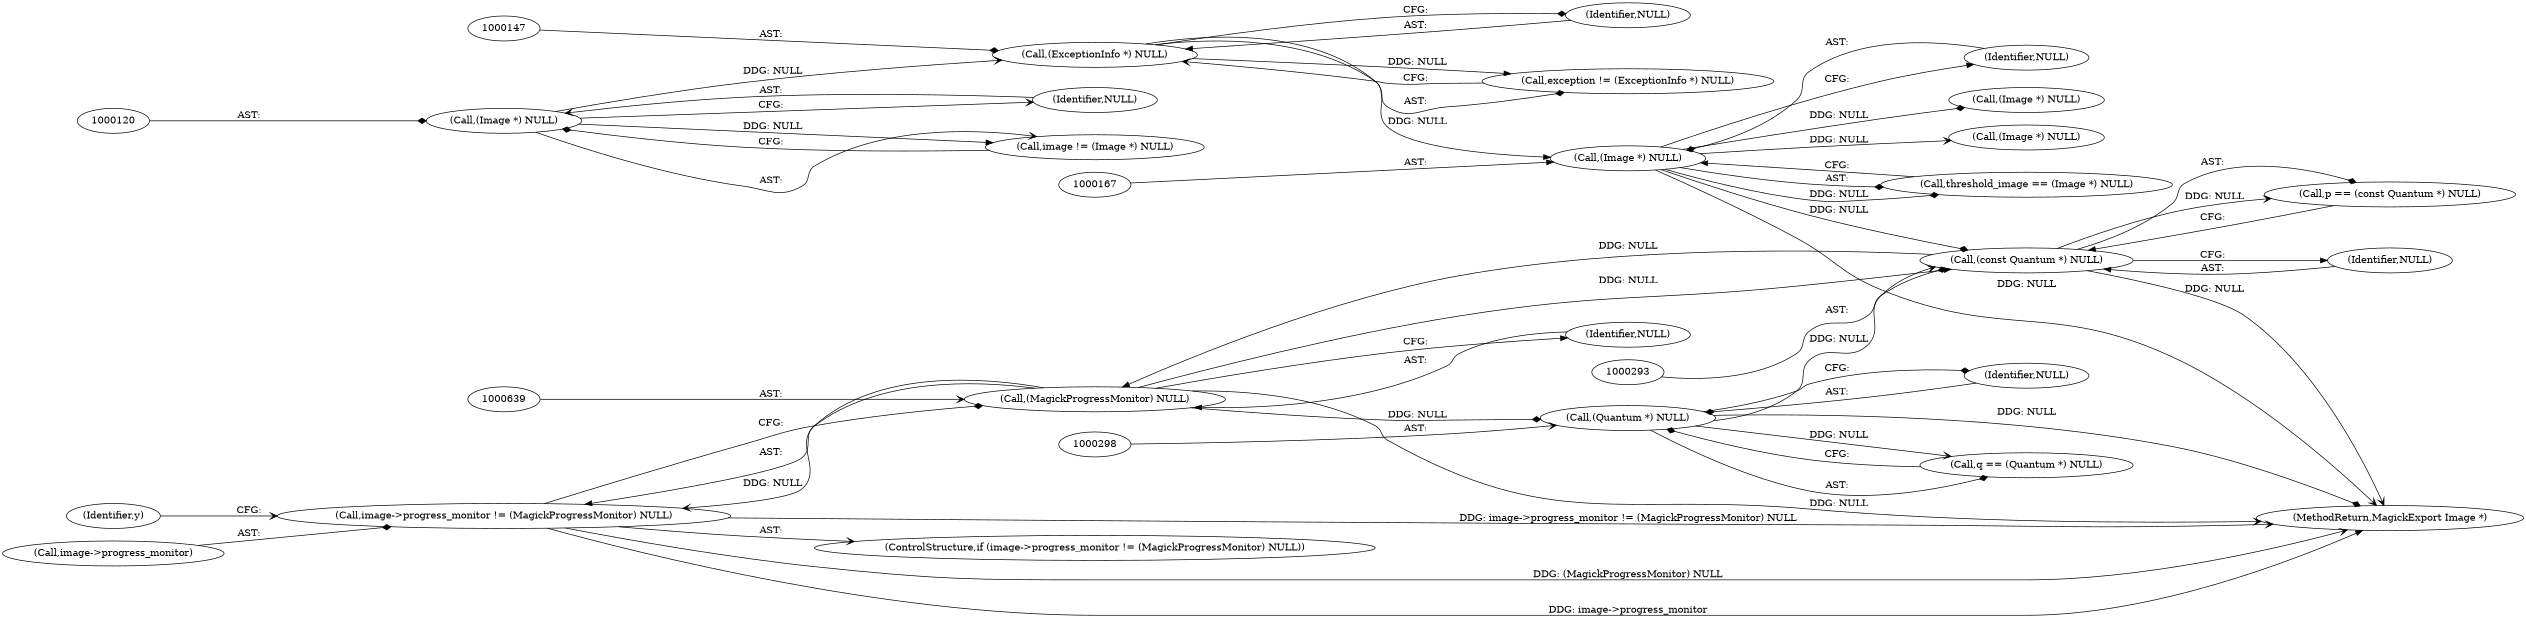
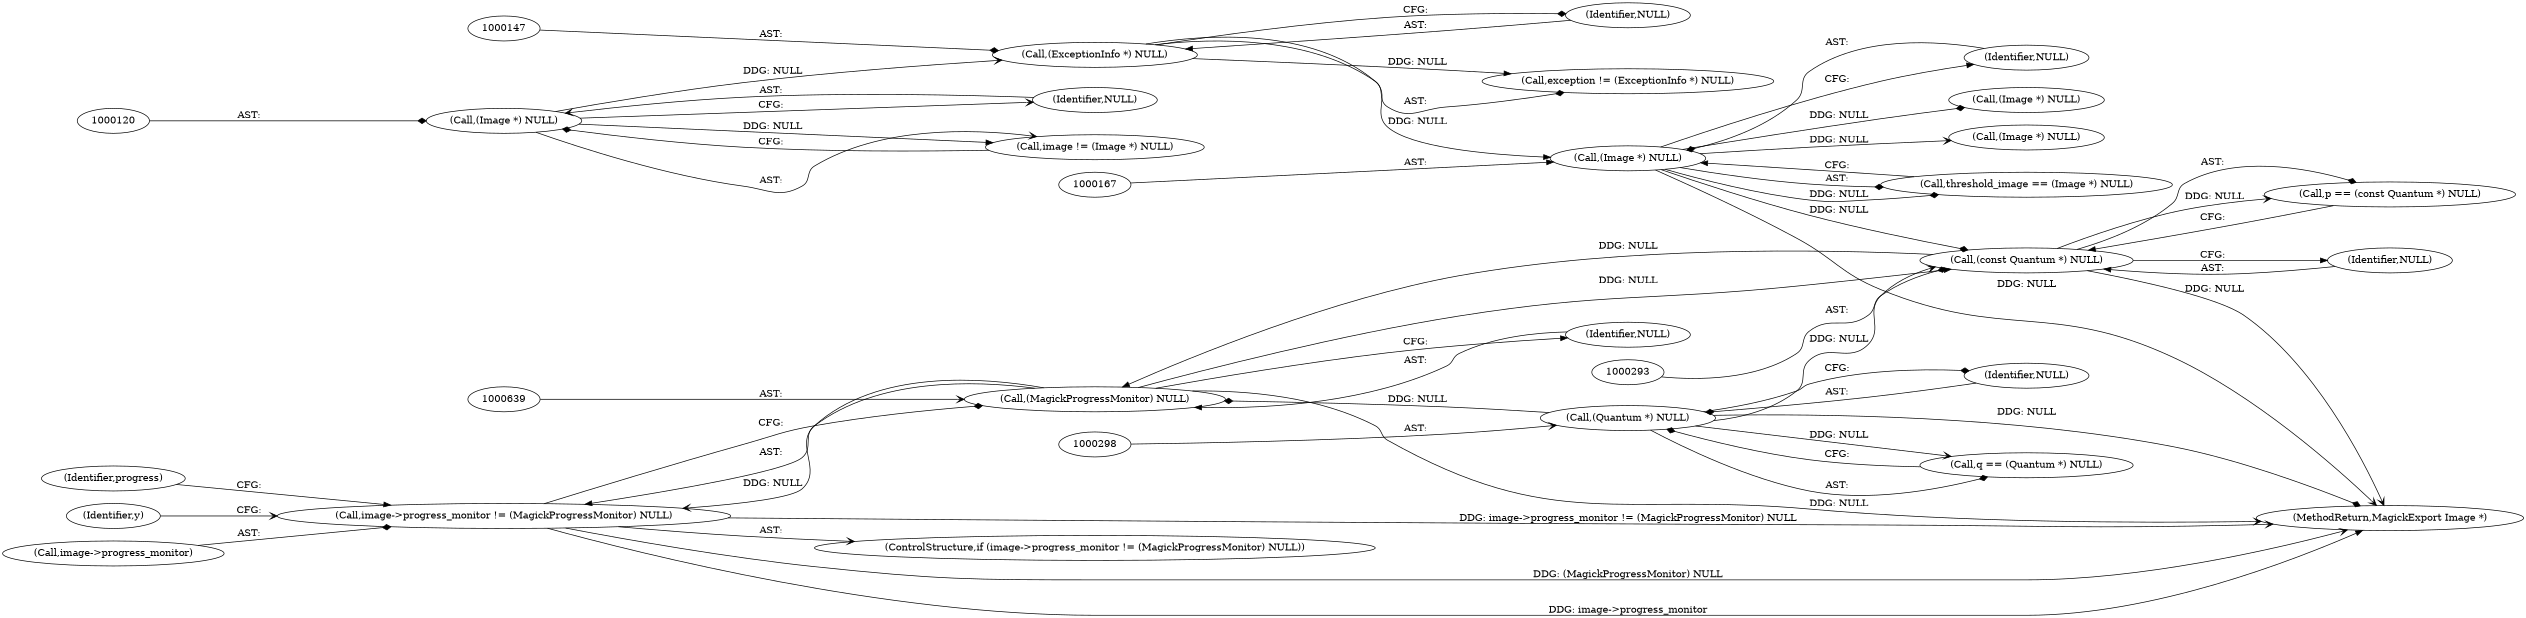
  digraph {
    fontname="DejaVu Serif"
    rankdir=LR
    node [fontname="DejaVu Serif"]
    edge [arrowhead=diamond fontname="DejaVu Serif"]
    n1 [label="(Call,image->progress_monitor != (MagickProgressMonitor) NULL)"]
    n2 [label="(Call,(MagickProgressMonitor) NULL)"]
    n3 [label="(ControlStructure,if (image->progress_monitor != (MagickProgressMonitor) NULL))"]
    n4 [label="(MethodReturn,MagickExport Image *)"]
    n5 [label="(Call,(const Quantum *) NULL)"]
    n6 [label="(Identifier,NULL)"]
    n7 [label="(Identifier,NULL)"]
    n8 [label="(Call,p == (const Quantum *) NULL)"]
    n9 [label="(Call,(Quantum *) NULL)"]
    n10 [label="(Call,q == (Quantum *) NULL)"]
    n11 [label="(Identifier,NULL)"]
    n12 [label="(Call,(Image *) NULL)"]
    n13 [label="(Call,threshold_image == (Image *) NULL)"]
    n14 [label="(Identifier,NULL)"]
    n15 [label="(Call,(Image *) NULL)"]
    n16 [label="(Call,(Image *) NULL)"]
    n17 [label="(Call,(ExceptionInfo *) NULL)"]
    n18 [label="(Identifier,NULL)"]
    n19 [label="(Call,exception != (ExceptionInfo *) NULL)"]
    n20 [label="(Call,(Image *) NULL)"]
    n21 [label="(Call,image != (Image *) NULL)"]
    n22 [label="(Identifier,NULL)"]
    n23 [label="(Identifier,y)"]
    n24 [label="(Call,image->progress_monitor)"]
+   n25 [label="(Identifier,progress)"]
    1000639
    1000293
    1000167
    1000147
    1000120
    1000298
    n1 -> n2 [label="CFG: "]
    n1 -> n3 [arrowhead=vee label="AST: "]
    n1 -> n4 [arrowhead=vee label="DDG: (MagickProgressMonitor) NULL"]
    n1 -> n4 [arrowhead=normal label="DDG: image->progress_monitor"]
    n1 -> n4 [arrowhead=vee label="DDG: image->progress_monitor != (MagickProgressMonitor) NULL"]
    n2 -> n1 [arrowhead=normal label="AST: "]
    n2 -> n1 [arrowhead=vee label="DDG: NULL"]
    n2 -> n4 [arrowhead=vee label="DDG: NULL"]
    n2 -> n5 [arrowhead=normal label="DDG: NULL"]
    n2 -> n6 [arrowhead=normal label="CFG: "]
    n5 -> n2 [arrowhead=normal label="DDG: NULL"]
    n5 -> n4 [arrowhead=vee label="DDG: NULL"]
    n5 -> n7 [arrowhead=normal label="CFG: "]
    n5 -> n8 [label="AST: "]
    n5 -> n8 [arrowhead=vee label="DDG: NULL"]
    n6 -> n2 [arrowhead=normal label="AST: "]
    n7 -> n5 [arrowhead=normal label="AST: "]
    n8 -> n5 [arrowhead=normal label="CFG: "]
-   n2 -> n9 [label="DDG: NULL"]
+   n9 -> n2 [label="DDG: NULL"]
    n9 -> n4 [label="DDG: NULL"]
    n9 -> n5 [arrowhead=vee label="DDG: NULL"]
    n9 -> n10 [label="AST: "]
    n9 -> n10 [arrowhead=vee label="DDG: NULL"]
    n9 -> n11 [label="CFG: "]
    n10 -> n9 [label="CFG: "]
    n11 -> n9 [label="AST: "]
    n12 -> n4 [arrowhead=vee label="DDG: NULL"]
    n12 -> n5 [label="DDG: NULL"]
    n12 -> n13 [label="AST: "]
    n12 -> n13 [label="DDG: NULL"]
    n12 -> n14 [arrowhead=normal label="CFG: "]
    n12 -> n15 [label="DDG: NULL"]
    n12 -> n16 [arrowhead=vee label="DDG: NULL"]
    n13 -> n12 [arrowhead=normal label="CFG: "]
    n14 -> n12 [label="AST: "]
    n17 -> n12 [arrowhead=normal label="DDG: NULL"]
    n17 -> n18 [label="CFG: "]
    n17 -> n19 [label="AST: "]
    n17 -> n19 [arrowhead=normal label="DDG: NULL"]
    n18 -> n17 [arrowhead=normal label="AST: "]
-   n19 -> n17 [arrowhead=vee label="CFG: "]
    n20 -> n17 [arrowhead=vee label="DDG: NULL"]
    n20 -> n21 [arrowhead=vee label="AST: "]
    n20 -> n21 [arrowhead=normal label="DDG: NULL"]
    n20 -> n22 [arrowhead=vee label="CFG: "]
    n21 -> n20 [label="CFG: "]
    n22 -> n20 [arrowhead=vee label="AST: "]
    n23 -> n1 [arrowhead=vee label="CFG: "]
    n24 -> n1 [label="AST: "]
+   n25 -> n1 [arrowhead=normal label="CFG: "]
    1000639 -> n2 [arrowhead=vee label="AST: "]
    1000293 -> n5 [label="AST: "]
    1000167 -> n12 [arrowhead=normal label="AST: "]
    1000147 -> n17 [label="AST: "]
    1000120 -> n20 [label="AST: "]
    1000298 -> n9 [arrowhead=vee label="AST: "]
  }
